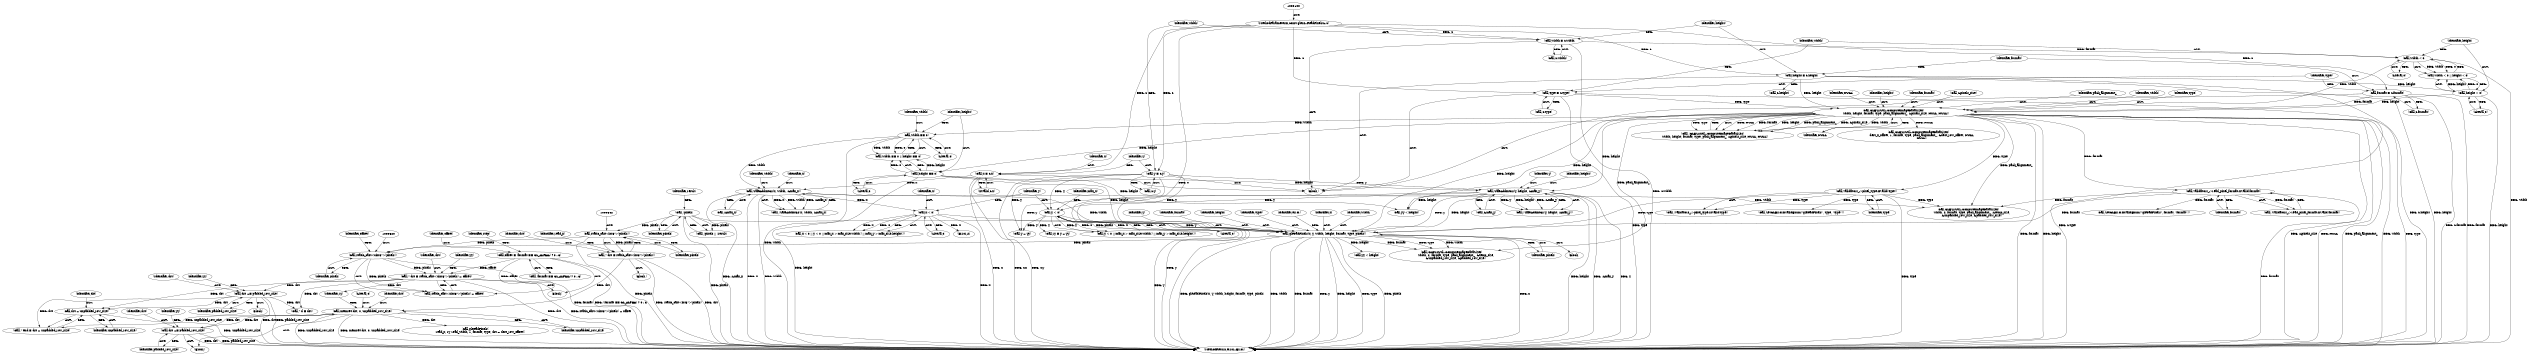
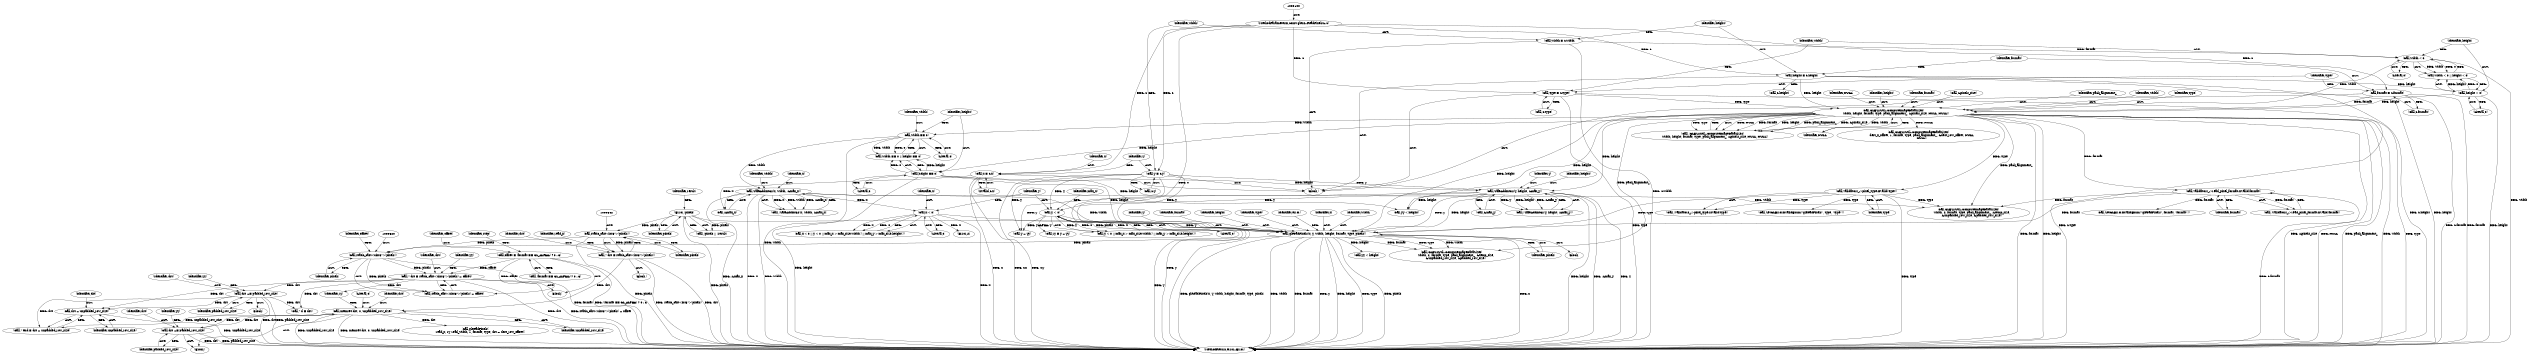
  digraph {
    fontname="DejaVu Serif"
    node [fontname="DejaVu Serif"]
    edge [fontname="DejaVu Serif"]
    n1 [label="(Call,dst + unpadded_row_size)"]
    n2 [label="(Call,* end = dst + unpadded_row_size)"]
    n3 [label="(MethodReturn,error::Error)"]
    n4 [label="(Identifier,unpadded_row_size)"]
    n5 [label="(Call,dst += padded_row_size)"]
    n6 [label="(Block,)"]
    n7 [label="(Call,* d = dst)"]
    n8 [label="(Identifier,padded_row_size)"]
    n9 [label="(Call,* dst = static_cast<uint8*>(pixels) + offset)"]
    n10 [label="(Block,)"]
    n11 [label="(Call,static_cast<uint8*>(pixels) + offset)"]
    n12 [label="(Identifier,ry)"]
    n13 [label="(Call,static_cast<uint8*>(pixels))"]
    n14 [label="(Identifier,pixels)"]
    n15 [label="(Call,static_cast<int8*>(pixels))"]
    n16 [label="(Call,* dst = static_cast<int8*>(pixels))"]
    n17 [label="(Identifier,pixels)"]
    n18 [label="(Call,memset(dst, 0, unpadded_row_size))"]
    n19 [label="(Block,)"]
-   n20 [label="(Call,!pixels)"]
+   n20 [label="(Error,!pixels)"]
    n21 [label="(Call,glReadPixels(x, y, width, height, format, type, pixels))"]
    n22 [label="(Call,!pixels || !result)"]
    n23 [label="(Identifier,pixels)"]
    n24 [label="(Call,yy < height)"]
    n25 [label="(Call,GLES2Util::ComputeImageDataSizes(\n          width, 2, format, type, pack_alignment_, &temp_size,\n          &unpadded_row_size, &padded_row_size))"]
    n26 [label="(Identifier,pixels)"]
    n27 [label="(Block,)"]
    n28 [label="(Call,x < 0)"]
    n29 [label="(Literal,0)"]
    n30 [label="(Call,x < 0 || y < 0 || max_x > max_size.width() || max_y > max_size.height())"]
    n31 [label="(Error,-x)"]
    n32 [label="(Call,SafeAddInt32(x, width, &max_x))"]
    n33 [label="(Call,&max_x)"]
    n34 [label="(Call,GLES2Util::ComputeImageDataSizes(\n        width, 2, format, type, pack_alignment_, &temp_size,\n        &unpadded_row_size, &padded_row_size))"]
    n35 [label="(Call,!SafeAddInt32(x, width, &max_x))"]
    n36 [label="(Call,x = c.x)"]
    n37 [label="(Block,)"]
    n38 [label="(IsValid,c.x)"]
    n39 [label="(MethodParameterIn,const gles2::ReadPixels& c)"]
    n40 [label="(Call,width = c.width)"]
    n41 [label="(Call,height = c.height)"]
    n42 [label="(Call,format = c.format)"]
    n43 [label="(Call,type = c.type)"]
    n44 [label="(Call,y = c.y)"]
    n45 [label="(Call,width < 0)"]
-   n46 [label="(Call,c.width)"]
    n47 [label="(Call,GLES2Util::ComputeImageDataSizes(\n      width, height, format, type, pack_alignment_, &pixels_size, NULL, NULL))"]
    n48 [label="(Call,height < 0)"]
    n49 [label="(Call,c.height)"]
    n50 [label="(Call,c.format)"]
    n51 [label="(Call,c.type)"]
    n52 [label="(Call,SafeAddInt32(y, height, &max_y))"]
    n53 [label="(Call,y < 0)"]
    n54 [label="(Call,c.y)"]
    n55 [label="(Call,y + yy)"]
    1000100
    n57 [label="(Call,width == 0)"]
    n58 [label="(Literal,0)"]
    n59 [label="(Call,width == 0 || height == 0)"]
    n60 [label="(Call,height == 0)"]
    n61 [label="(Call,validators_->read_pixel_format.IsValid(format))"]
    n62 [label="(Call,validators_->pixel_type.IsValid(type))"]
    n63 [label="(Call,!GLES2Util::ComputeImageDataSizes(\n      width, height, format, type, pack_alignment_, &pixels_size, NULL, NULL))"]
    n64 [label="(Call,yy < height)"]
    n65 [label="(Identifier,NULL)"]
    n66 [label="(Call,GLES2Util::ComputeImageDataSizes(\n        dest_x_offset, 1, format, type, pack_alignment_, &dest_row_offset, NULL,\n        NULL))"]
    n67 [label="(Call,&max_y)"]
    n68 [label="(Call,!SafeAddInt32(y, height, &max_y))"]
    n69 [label="(Literal,0)"]
    n70 [label="(Call,SetGLErrorInvalidEnum(\"glReadPixels\", format, \"format\"))"]
    n71 [label="(Identifier,format)"]
    n72 [label="(Call,!validators_->read_pixel_format.IsValid(format))"]
    n73 [label="(Call,SetGLErrorInvalidEnum(\"glReadPixels\", type, \"type\"))"]
    n74 [label="(Call,!validators_->pixel_type.IsValid(type))"]
    n75 [label="(Identifier,type)"]
    n76 [label="(Literal,0)"]
    n77 [label="(Call,width < 0 || height < 0)"]
    n78 [label="(Literal,0)"]
    n79 [label="(Call,ry = y + yy)"]
    n80 [label="(Call,y < 0 || max_x > max_size.width() || max_y > max_size.height())"]
    n81 [label="(Literal,0)"]
    n82 [label="(Call,offset = (format == GL_ALPHA) ? 0 : 3)"]
    n83 [label="(Call,(format == GL_ALPHA) ? 0 : 3)"]
    n84 [label="(Call,dst += padded_row_size)"]
    n85 [label="(Call,glReadPixels(\n            read_x, ry, read_width, 1, format, type, dst + dest_row_offset))"]
    n86 [label="(Identifier,unpadded_row_size)"]
    n87 [label="(Block,)"]
    n88 [label="(Identifier,padded_row_size)"]
    n89 [label="(Identifier,dst)"]
    n90 [label="(Identifier,dst)"]
    n91 [label="(Identifier,result)"]
    n92 [label="(Identifier,yy)"]
    n93 [label="(Literal,0)"]
    n94 [label="(Identifier,height)"]
    n95 [label="(Identifier,yy)"]
    n96 [label="(Identifier,y)"]
    n97 [label="(Identifier,format)"]
    n98 [label="(Identifier,dst)"]
    n99 [label="(Identifier,width)"]
    n100 [label="(Identifier,format)"]
    n101 [label="(Identifier,y)"]
    n102 [label="(Identifier,type)"]
    n103 [label="(Identifier,width)"]
    n104 [label="(Identifier,read_x)"]
    n105 [label="(Identifier,y)"]
    n106 [label="(Call,&pixels_size)"]
    n107 [label="(Identifier,offset)"]
    n108 [label="(Identifier,pack_alignment_)"]
    n109 [label="(Identifier,width)"]
    n110 [label="(Identifier,width)"]
    n111 [label="(Identifier,yy)"]
    n112 [label="(Identifier,height)"]
    n113 [label="(Identifier,format)"]
    n114 [label="(Identifier,x)"]
    n115 [label="(Identifier,x)"]
    n116 [label="(Identifier,type)"]
    n117 [label="(Identifier,error)"]
    n118 [label="(Identifier,height)"]
    n119 [label="(Identifier,type)"]
    n120 [label="(Identifier,dst)"]
    n121 [label="(Identifier,NULL)"]
    n122 [label="(Identifier,height)"]
    n123 [label="(Identifier,height)"]
    n124 [label="(Identifier,offset)"]
    n125 [label="(Identifier,max_x)"]
    n126 [label="(Identifier,x)"]
    n127 [label="(Identifier,dst)"]
    n128 [label="(Identifier,x)"]
    n129 [label="(Identifier,width)"]
    n130 [label="(Identifier,y)"]
    n131 [label="(Identifier,step)"]
    n132 [label="(Identifier,width)"]
    n133 [label="(Identifier,dst)"]
    n134 [label="(Identifier,height)"]
    1000520
    1000342
    n1 -> n2 [label="AST: "]
    n1 -> n3 [label="DDG: unpadded_row_size"]
    n1 -> n4 [label="CFG: "]
    n2 -> n1 [label="CFG: "]
    n4 -> n1 [label="AST: "]
    n5 -> n1 [label="DDG: dst"]
    n5 -> n2 [label="DDG: dst"]
    n5 -> n3 [label="DDG: dst"]
    n5 -> n3 [label="DDG: padded_row_size"]
    n5 -> n6 [label="AST: "]
    n5 -> n7 [label="DDG: dst"]
    n5 -> n8 [label="CFG: "]
    n8 -> n5 [label="AST: "]
    n9 -> n1 [label="DDG: dst"]
    n9 -> n3 [label="DDG: static_cast<uint8*>(pixels) + offset"]
    n9 -> n3 [label="DDG: dst"]
    n9 -> n5 [label="DDG: dst"]
    n9 -> n7 [label="DDG: dst"]
    n9 -> n10 [label="AST: "]
    n9 -> n11 [label="CFG: "]
    n9 -> n12 [label="DDG: dst"]
    n11 -> n9 [label="AST: "]
    n12 -> n18 [label="CFG: "]
    n13 -> n3 [label="DDG: format"]
    n13 -> n9 [label="DDG: pixels"]
    n13 -> n11 [label="AST: "]
    n13 -> n11 [label="DDG: pixels"]
    n13 -> n14 [label="CFG: "]
    n14 -> n13 [label="AST: "]
    n15 -> n3 [label="DDG: pixels"]
    n15 -> n13 [label="DDG: pixels"]
    n15 -> n16 [label="AST: "]
    n15 -> n16 [label="DDG: pixels"]
    n15 -> n17 [label="CFG: "]
    n16 -> n3 [label="DDG: dst"]
    n16 -> n3 [label="DDG: static_cast<int8*>(pixels)"]
    n16 -> n15 [label="CFG: "]
    n16 -> n18 [label="DDG: dst"]
    n16 -> n19 [label="AST: "]
    n17 -> n15 [label="AST: "]
    n18 -> n2 [label="DDG: unpadded_row_size"]
    n18 -> n3 [label="DDG: unpadded_row_size"]
    n18 -> n3 [label="DDG: memset(dst, 0, unpadded_row_size)"]
    n18 -> n84 [label="DDG: dst"]
    n18 -> n85 [label="DDG: dst"]
    n18 -> n86 [label="CFG: "]
    n18 -> n87 [label="AST: "]
    n20 -> n3 [label="DDG: pixels"]
    n20 -> n15 [label="DDG: pixels"]
    n20 -> n21 [label="DDG: pixels"]
    n20 -> n22 [label="AST: "]
    n20 -> n22 [label="DDG: pixels"]
    n20 -> n23 [label="CFG: "]
    n21 -> n3 [label="DDG: pixels"]
    n21 -> n3 [label="DDG: x"]
    n21 -> n3 [label="DDG: glReadPixels(x, y, width, height, format, type, pixels)"]
    n21 -> n3 [label="DDG: width"]
    n21 -> n3 [label="DDG: format"]
    n21 -> n3 [label="DDG: y"]
    n21 -> n3 [label="DDG: height"]
    n21 -> n3 [label="DDG: type"]
    n21 -> n13 [label="DDG: pixels"]
    n21 -> n24 [label="DDG: height"]
    n21 -> n25 [label="DDG: width"]
    n21 -> n25 [label="DDG: format"]
    n21 -> n25 [label="DDG: type"]
    n21 -> n26 [label="CFG: "]
    n21 -> n27 [label="AST: "]
    n22 -> n20 [label="CFG: "]
    n23 -> n20 [label="AST: "]
    n26 -> n21 [label="AST: "]
    n28 -> n3 [label="DDG: x"]
    n28 -> n21 [label="DDG: x"]
    n28 -> n29 [label="CFG: "]
    n28 -> n30 [label="AST: "]
    n28 -> n30 [label="DDG: x"]
    n28 -> n30 [label="DDG: 0"]
    n28 -> n31 [label="DDG: x"]
    n29 -> n28 [label="AST: "]
    n30 -> n28 [label="CFG: "]
    n32 -> n3 [label="DDG: x"]
    n32 -> n3 [label="DDG: width"]
    n32 -> n3 [label="DDG: &max_x"]
    n32 -> n21 [label="DDG: width"]
    n32 -> n28 [label="DDG: x"]
    n32 -> n33 [label="CFG: "]
    n32 -> n34 [label="DDG: width"]
    n32 -> n35 [label="AST: "]
    n32 -> n35 [label="DDG: x"]
    n32 -> n35 [label="DDG: width"]
    n32 -> n35 [label="DDG: &max_x"]
    n33 -> n32 [label="AST: "]
    n35 -> n32 [label="CFG: "]
    n36 -> n3 [label="DDG: c.x"]
    n36 -> n3 [label="DDG: x"]
-   n36 -> n32 [label="DDG: x"]
+   n36 -> n33 [label="DDG: x"]
    n36 -> n37 [label="AST: "]
    n36 -> n38 [label="CFG: "]
    n38 -> n36 [label="AST: "]
    n39 -> n3 [label="DDG: c"]
    n39 -> n36 [label="DDG: c"]
-   n39 -> n40 [label="DDG: c"]
    n39 -> n41 [label="DDG: c"]
    n39 -> n42 [label="DDG: c"]
    n39 -> n43 [label="DDG: c"]
    n39 -> n44 [label="DDG: c"]
    n40 -> n3 [label="DDG: c.width"]
    n40 -> n37 [label="AST: "]
    n40 -> n45 [label="DDG: format"]
-   n40 -> n46 [label="CFG: "]
    n41 -> n3 [label="DDG: c.height"]
    n41 -> n3 [label="DDG: height"]
    n41 -> n37 [label="AST: "]
    n41 -> n47 [label="DDG: height"]
    n41 -> n48 [label="DDG: height"]
    n41 -> n49 [label="CFG: "]
    n42 -> n3 [label="DDG: format"]
    n42 -> n3 [label="DDG: c.format"]
    n42 -> n37 [label="AST: "]
    n42 -> n47 [label="DDG: format"]
    n42 -> n50 [label="CFG: "]
    n43 -> n3 [label="DDG: type"]
    n43 -> n3 [label="DDG: c.type"]
    n43 -> n37 [label="AST: "]
    n43 -> n47 [label="DDG: type"]
    n43 -> n51 [label="CFG: "]
    n44 -> n3 [label="DDG: y"]
    n44 -> n3 [label="DDG: c.y"]
    n44 -> n21 [label="DDG: y"]
    n44 -> n37 [label="AST: "]
    n44 -> n52 [label="DDG: y"]
    n44 -> n53 [label="DDG: y"]
    n44 -> n54 [label="CFG: "]
    n44 -> n55 [label="DDG: y"]
    n45 -> n3 [label="DDG: width"]
    n45 -> n47 [label="DDG: width"]
    n45 -> n76 [label="CFG: "]
    n45 -> n77 [label="AST: "]
    n45 -> n77 [label="DDG: width"]
    n45 -> n77 [label="DDG: 0"]
-   n46 -> n40 [label="AST: "]
    n47 -> n3 [label="DDG: NULL"]
    n47 -> n3 [label="DDG: pack_alignment_"]
    n47 -> n3 [label="DDG: width"]
    n47 -> n3 [label="DDG: type"]
    n47 -> n3 [label="DDG: format"]
    n47 -> n3 [label="DDG: height"]
    n47 -> n3 [label="DDG: &pixels_size"]
    n47 -> n21 [label="DDG: height"]
    n47 -> n25 [label="DDG: pack_alignment_"]
    n47 -> n34 [label="DDG: pack_alignment_"]
    n47 -> n52 [label="DDG: height"]
    n47 -> n57 [label="DDG: width"]
    n47 -> n60 [label="DDG: height"]
    n47 -> n61 [label="DDG: format"]
    n47 -> n62 [label="DDG: type"]
    n47 -> n63 [label="AST: "]
    n47 -> n63 [label="DDG: NULL"]
    n47 -> n63 [label="DDG: format"]
    n47 -> n63 [label="DDG: height"]
    n47 -> n63 [label="DDG: pack_alignment_"]
    n47 -> n63 [label="DDG: &pixels_size"]
    n47 -> n63 [label="DDG: width"]
    n47 -> n63 [label="DDG: type"]
    n47 -> n64 [label="DDG: height"]
    n47 -> n65 [label="CFG: "]
    n47 -> n66 [label="DDG: NULL"]
    n48 -> n3 [label="DDG: height"]
    n48 -> n47 [label="DDG: height"]
    n48 -> n77 [label="AST: "]
    n48 -> n77 [label="DDG: height"]
    n48 -> n77 [label="DDG: 0"]
    n48 -> n78 [label="CFG: "]
    n50 -> n42 [label="AST: "]
    n51 -> n43 [label="AST: "]
    n52 -> n3 [label="DDG: height"]
    n52 -> n3 [label="DDG: &max_y"]
    n52 -> n3 [label="DDG: y"]
    n52 -> n21 [label="DDG: y"]
    n52 -> n21 [label="DDG: height"]
    n52 -> n53 [label="DDG: y"]
    n52 -> n55 [label="DDG: y"]
    n52 -> n64 [label="DDG: height"]
    n52 -> n67 [label="CFG: "]
    n52 -> n68 [label="AST: "]
    n52 -> n68 [label="DDG: y"]
    n52 -> n68 [label="DDG: height"]
    n52 -> n68 [label="DDG: &max_y"]
    n53 -> n3 [label="DDG: y"]
    n53 -> n21 [label="DDG: y"]
    n53 -> n55 [label="DDG: y"]
-   n53 -> n79 [label="DDG: y"]
+   n53 -> n79 [label="ALPHA: y"]
    n53 -> n80 [label="AST: "]
    n53 -> n80 [label="DDG: y"]
    n53 -> n80 [label="DDG: 0"]
    n53 -> n81 [label="CFG: "]
    n54 -> n44 [label="AST: "]
    1000100 -> n39 [label="AST: "]
    n57 -> n3 [label="DDG: width"]
    n57 -> n32 [label="DDG: width"]
    n57 -> n58 [label="CFG: "]
    n57 -> n59 [label="AST: "]
    n57 -> n59 [label="DDG: width"]
    n57 -> n59 [label="DDG: 0"]
    n58 -> n57 [label="AST: "]
    n59 -> n57 [label="CFG: "]
    n59 -> n60 [label="CFG: "]
    n60 -> n3 [label="DDG: height"]
    n60 -> n21 [label="DDG: height"]
    n60 -> n52 [label="DDG: height"]
    n60 -> n59 [label="AST: "]
    n60 -> n59 [label="DDG: height"]
    n60 -> n59 [label="DDG: 0"]
    n60 -> n64 [label="DDG: height"]
    n60 -> n69 [label="CFG: "]
-   n61 -> n3 [label="DDG: format"]
+   n61 -> n3 [label="DDG: c.format"]
    n61 -> n21 [label="DDG: format"]
    n61 -> n34 [label="DDG: format"]
    n61 -> n70 [label="DDG: format"]
    n61 -> n71 [label="CFG: "]
    n61 -> n72 [label="AST: "]
    n61 -> n72 [label="DDG: format"]
    n62 -> n3 [label="DDG: type"]
    n62 -> n21 [label="DDG: type"]
    n62 -> n34 [label="DDG: type"]
    n62 -> n73 [label="DDG: type"]
    n62 -> n74 [label="AST: "]
    n62 -> n74 [label="DDG: type"]
    n62 -> n75 [label="CFG: "]
    n63 -> n47 [label="CFG: "]
    n65 -> n47 [label="AST: "]
    n67 -> n52 [label="AST: "]
    n68 -> n52 [label="CFG: "]
    n69 -> n60 [label="AST: "]
    n71 -> n61 [label="AST: "]
    n72 -> n61 [label="CFG: "]
    n75 -> n62 [label="AST: "]
    n76 -> n45 [label="AST: "]
    n77 -> n45 [label="CFG: "]
    n77 -> n48 [label="CFG: "]
    n78 -> n48 [label="AST: "]
    n80 -> n53 [label="CFG: "]
    n81 -> n53 [label="AST: "]
    n82 -> n3 [label="DDG: (format == GL_ALPHA) ? 0 : 3"]
    n82 -> n9 [label="DDG: offset"]
    n82 -> n10 [label="AST: "]
    n82 -> n11 [label="DDG: offset"]
    n82 -> n83 [label="CFG: "]
    n83 -> n82 [label="AST: "]
    n84 -> n3 [label="DDG: dst"]
    n84 -> n3 [label="DDG: padded_row_size"]
    n84 -> n18 [label="DDG: dst"]
    n84 -> n87 [label="AST: "]
    n84 -> n88 [label="CFG: "]
    n86 -> n18 [label="AST: "]
    n88 -> n84 [label="AST: "]
    n89 -> n18 [label="AST: "]
    n90 -> n16 [label="AST: "]
    n91 -> n20 [label="CFG: "]
    n92 -> n9 [label="CFG: "]
    n93 -> n18 [label="AST: "]
    n94 -> n47 [label="AST: "]
    n95 -> n5 [label="CFG: "]
    n96 -> n21 [label="AST: "]
    n97 -> n47 [label="AST: "]
    n98 -> n9 [label="AST: "]
    n99 -> n57 [label="AST: "]
    n100 -> n21 [label="AST: "]
    n101 -> n28 [label="CFG: "]
    n101 -> n53 [label="AST: "]
    n102 -> n42 [label="CFG: "]
    n102 -> n43 [label="AST: "]
    n103 -> n40 [label="AST: "]
    n103 -> n44 [label="CFG: "]
    n104 -> n16 [label="CFG: "]
    n105 -> n36 [label="CFG: "]
    n105 -> n44 [label="AST: "]
    n106 -> n47 [label="AST: "]
    n107 -> n82 [label="AST: "]
    n108 -> n47 [label="AST: "]
    n109 -> n47 [label="AST: "]
    n110 -> n43 [label="CFG: "]
    n110 -> n45 [label="AST: "]
    n111 -> n84 [label="CFG: "]
    n112 -> n21 [label="AST: "]
    n113 -> n41 [label="CFG: "]
    n113 -> n42 [label="AST: "]
    n114 -> n32 [label="AST: "]
    n115 -> n36 [label="AST: "]
    n116 -> n21 [label="AST: "]
    n117 -> n21 [label="CFG: "]
    n118 -> n45 [label="CFG: "]
    n118 -> n48 [label="AST: "]
    n119 -> n47 [label="AST: "]
    n120 -> n5 [label="AST: "]
    n121 -> n47 [label="AST: "]
    n122 -> n52 [label="AST: "]
    n123 -> n40 [label="CFG: "]
    n123 -> n41 [label="AST: "]
    n124 -> n13 [label="CFG: "]
    n125 -> n53 [label="CFG: "]
    n126 -> n28 [label="AST: "]
    n127 -> n1 [label="AST: "]
    n128 -> n21 [label="AST: "]
    n129 -> n32 [label="AST: "]
    n130 -> n52 [label="AST: "]
    n131 -> n82 [label="CFG: "]
    n132 -> n21 [label="AST: "]
    n133 -> n84 [label="AST: "]
    n134 -> n57 [label="CFG: "]
    n134 -> n60 [label="AST: "]
    1000520 -> n13 [label="AST: "]
    1000342 -> n15 [label="AST: "]
  }
